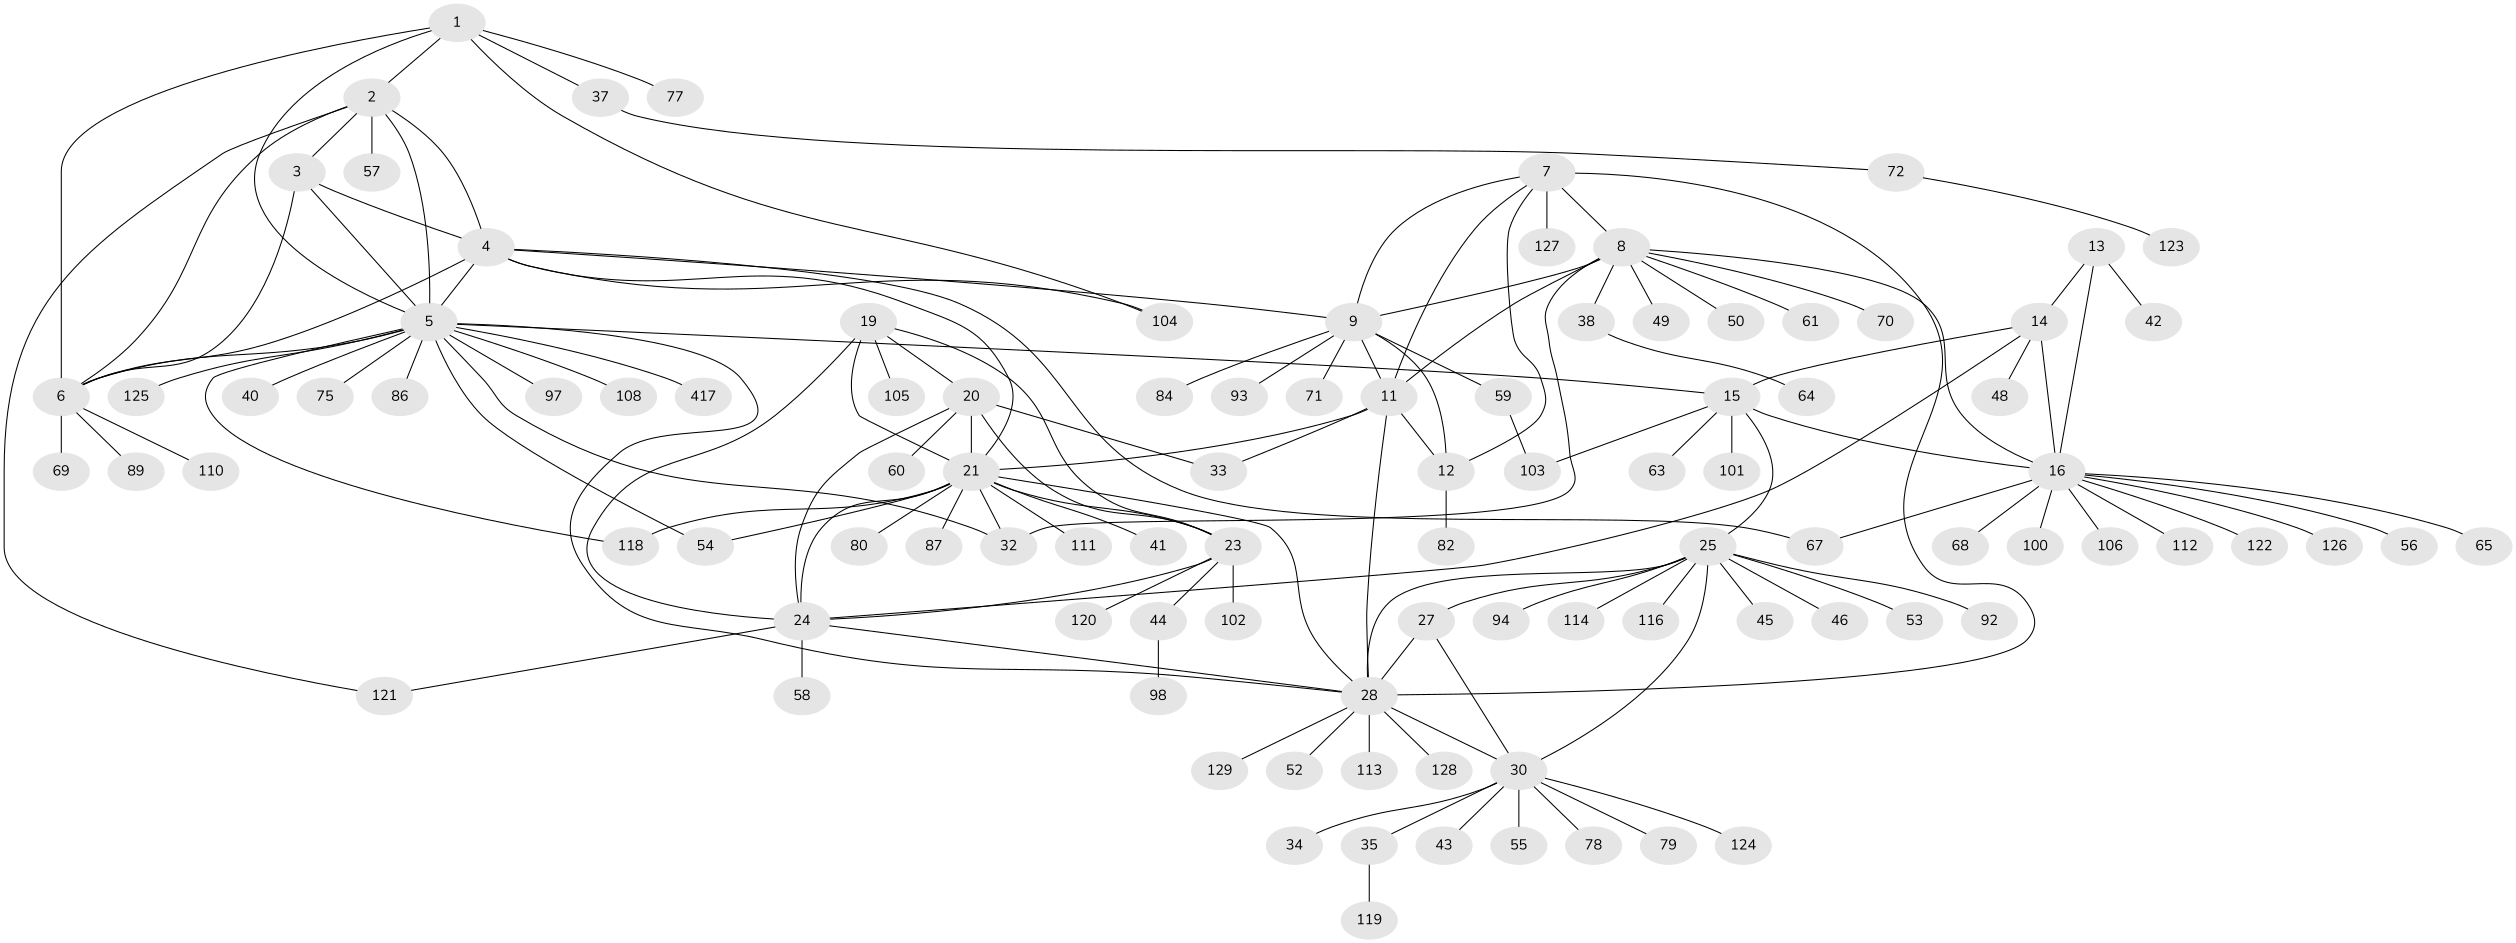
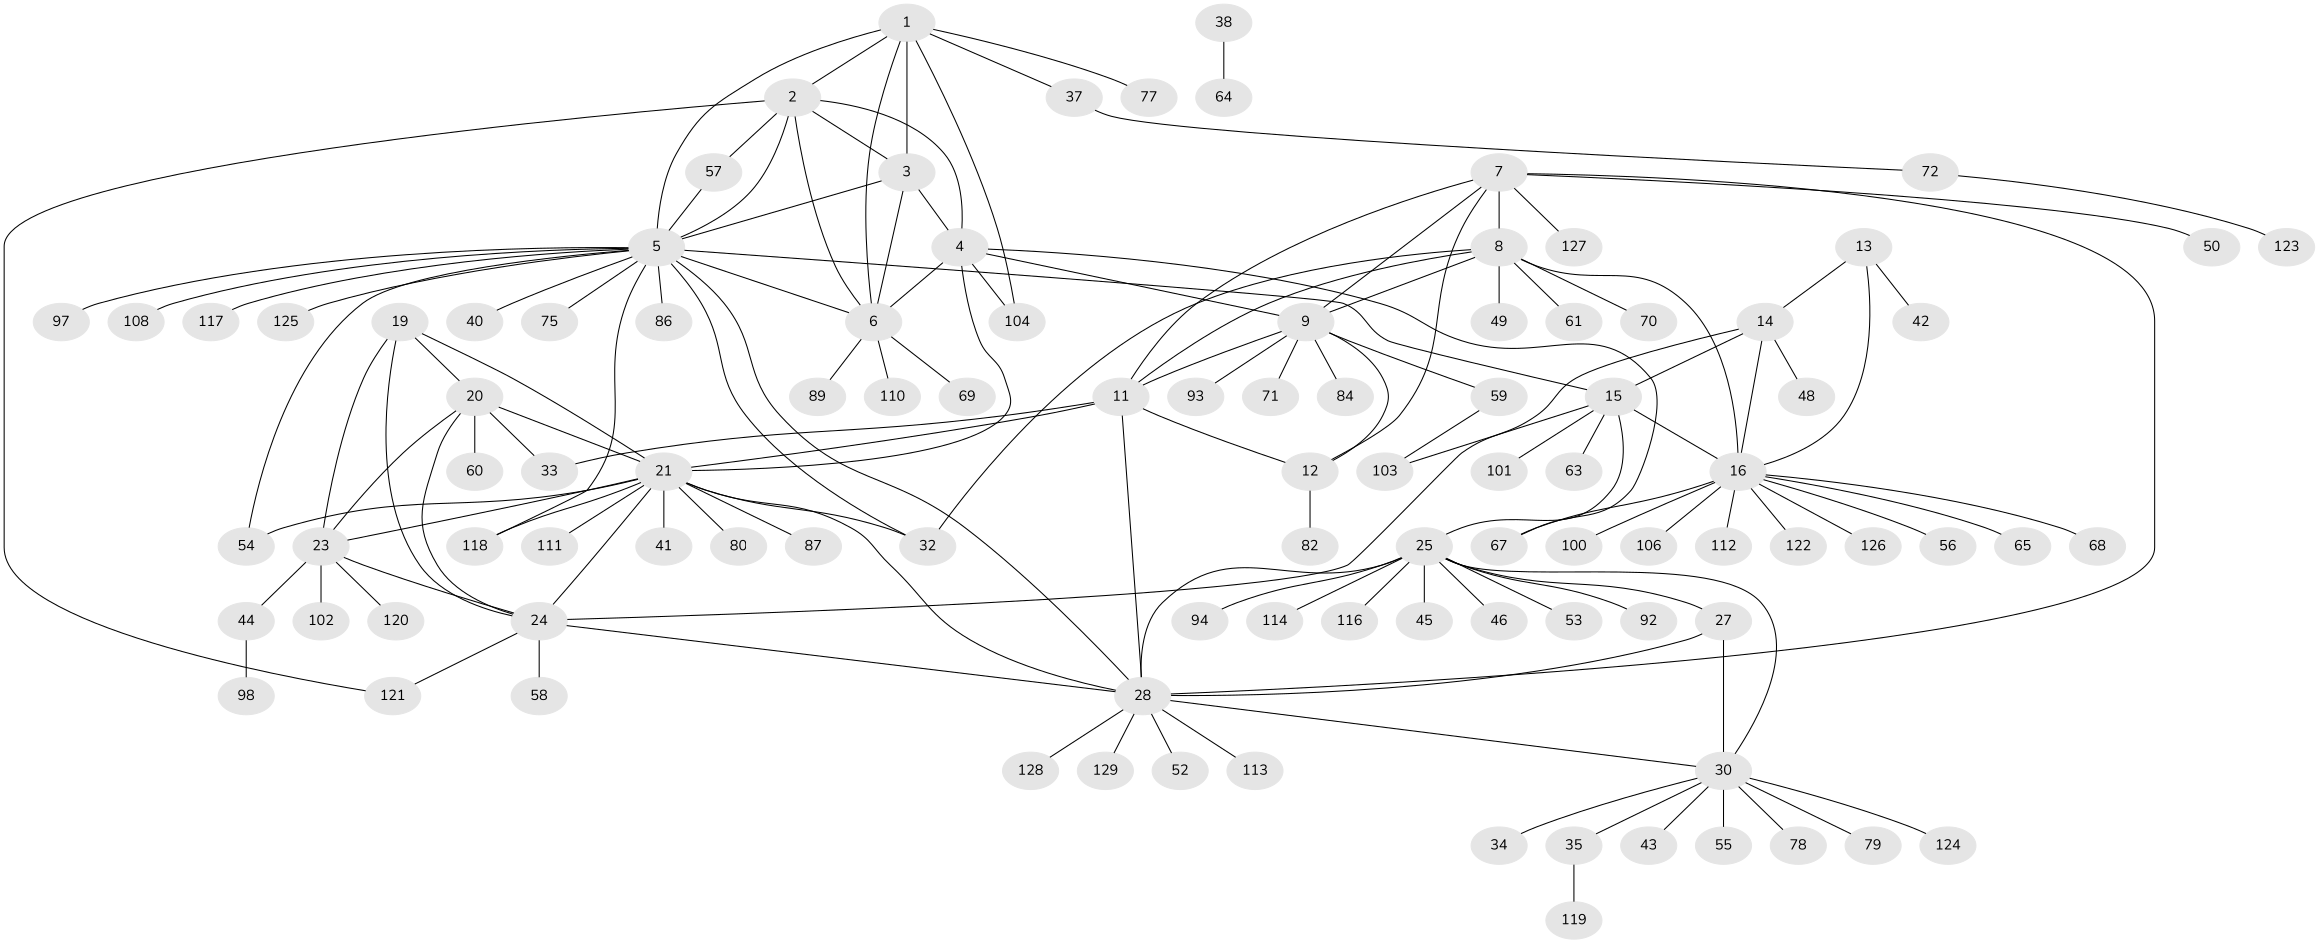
  graph {
    fontname=Nunito
    node [color=gray90 fontname=Nunito style=filled]
    edge [fontname=Nunito]
    1 [super="+81"]
    2 [super="+47"]
    3
    5 [super="+91"]
    6
    37
    77
    104
    4 [super="+36"]
    57
    121
    9 [super="+74"]
    21 [super="+22"]
    67
    15 [super="+18"]
    28 [super="+29"]
    32 [super="+51"]
    40
    54
    75
    86
    97
    108
-   117 [label=417]
+   117
    118
    125
    69
    89
    110
    72
    11 [super="+83"]
    12
    59
    71
    84
    93
    24 [super="+31"]
    23 [super="+73"]
    41 [super="+99"]
    80
    87
    111
    16 [super="+17"]
    25 [super="+26"]
    63
    101
    103
    30 [super="+62"]
    52
    113
    128
    129
    7 [super="+39"]
    8 [super="+10"]
    127
    38
    49 [super="+76"]
    50
    61
    70
    33 [super="+115"]
    82
    56 [super="+85"]
    65
    68
    100
    106
    112
    122
    126
    64
    13 [super="+90"]
    14 [super="+95"]
    42
    48
    58 [super="+107"]
    27
    45
    46
    53
    92
    94 [super="+109"]
    114
    116
    19 [super="+66"]
    20 [super="+88"]
-   105
    60
    44 [super="+96"]
    102
    120
    98
    34
    35
    43
    55
    78
    79
    124
    119
    123
    1 -- 2
+   1 -- 3
    1 -- 5
    1 -- 6
    1 -- 37
    1 -- 77
    1 -- 104
    2 -- 3
    2 -- 5
    2 -- 6
    2 -- 4
    2 -- 57
    2 -- 121
    3 -- 5
    3 -- 6
    3 -- 4
    5 -- 6
    5 -- 15
    5 -- 28
    5 -- 32
    5 -- 40
    5 -- 54
    5 -- 75
    5 -- 86
    5 -- 97
    5 -- 108
    5 -- 117
    5 -- 118
    5 -- 125
    6 -- 69
    6 -- 89
    6 -- 110
    37 -- 72
-   4 -- 5
+   57 -- 5
    4 -- 6
    4 -- 104
    4 -- 9
    4 -- 21
    4 -- 67
    9 -- 11
    9 -- 12
    9 -- 59
    9 -- 71
    9 -- 84
    9 -- 93
    21 -- 28
    21 -- 32
    21 -- 54
    21 -- 118
    21 -- 24 [weight=2]
    21 -- 23 [weight=2]
    21 -- 41
    21 -- 80
    21 -- 87
    21 -- 111
    15 -- 16 [weight=4]
    15 -- 25
    15 -- 63
    15 -- 101
    15 -- 103
    28 -- 30 [weight=2]
    28 -- 52
    28 -- 113
    28 -- 128
    28 -- 129
    72 -- 123
    11 -- 21 [weight=2]
    11 -- 28
    11 -- 12
    11 -- 33
    12 -- 82
    59 -- 103
    24 -- 121
    24 -- 28
    24 -- 58
    23 -- 24
    23 -- 44
    23 -- 102
    23 -- 120
    16 -- 67
    16 -- 56
    16 -- 65
    16 -- 68
    16 -- 100
    16 -- 106
    16 -- 112
    16 -- 122
    16 -- 126
    25 -- 28 [weight=4]
    25 -- 30 [weight=2]
    25 -- 27 [weight=2]
    25 -- 45
    25 -- 46
    25 -- 53
    25 -- 92
    25 -- 94
    25 -- 114
    25 -- 116
    30 -- 34
    30 -- 35
    30 -- 43
    30 -- 55
    30 -- 78
    30 -- 79
    30 -- 124
    7 -- 9
    7 -- 28
    7 -- 11
    7 -- 12
    7 -- 8 [weight=2]
    7 -- 127
    8 -- 9 [weight=2]
    8 -- 32
    8 -- 11 [weight=2]
    8 -- 16
-   8 -- 38
    8 -- 49
-   8 -- 50
+   7 -- 50
    8 -- 61
    8 -- 70
    38 -- 64
    13 -- 16 [weight=2]
    13 -- 14
    13 -- 42
    14 -- 15 [weight=2]
    14 -- 24
    14 -- 16 [weight=2]
    14 -- 48
    27 -- 28 [weight=2]
    27 -- 30
    19 -- 21 [weight=2]
    19 -- 24
    19 -- 23
    19 -- 20
-   19 -- 105
    20 -- 21 [weight=2]
    20 -- 24
    20 -- 23
    20 -- 33
    20 -- 60
    44 -- 98
    35 -- 119
  }
